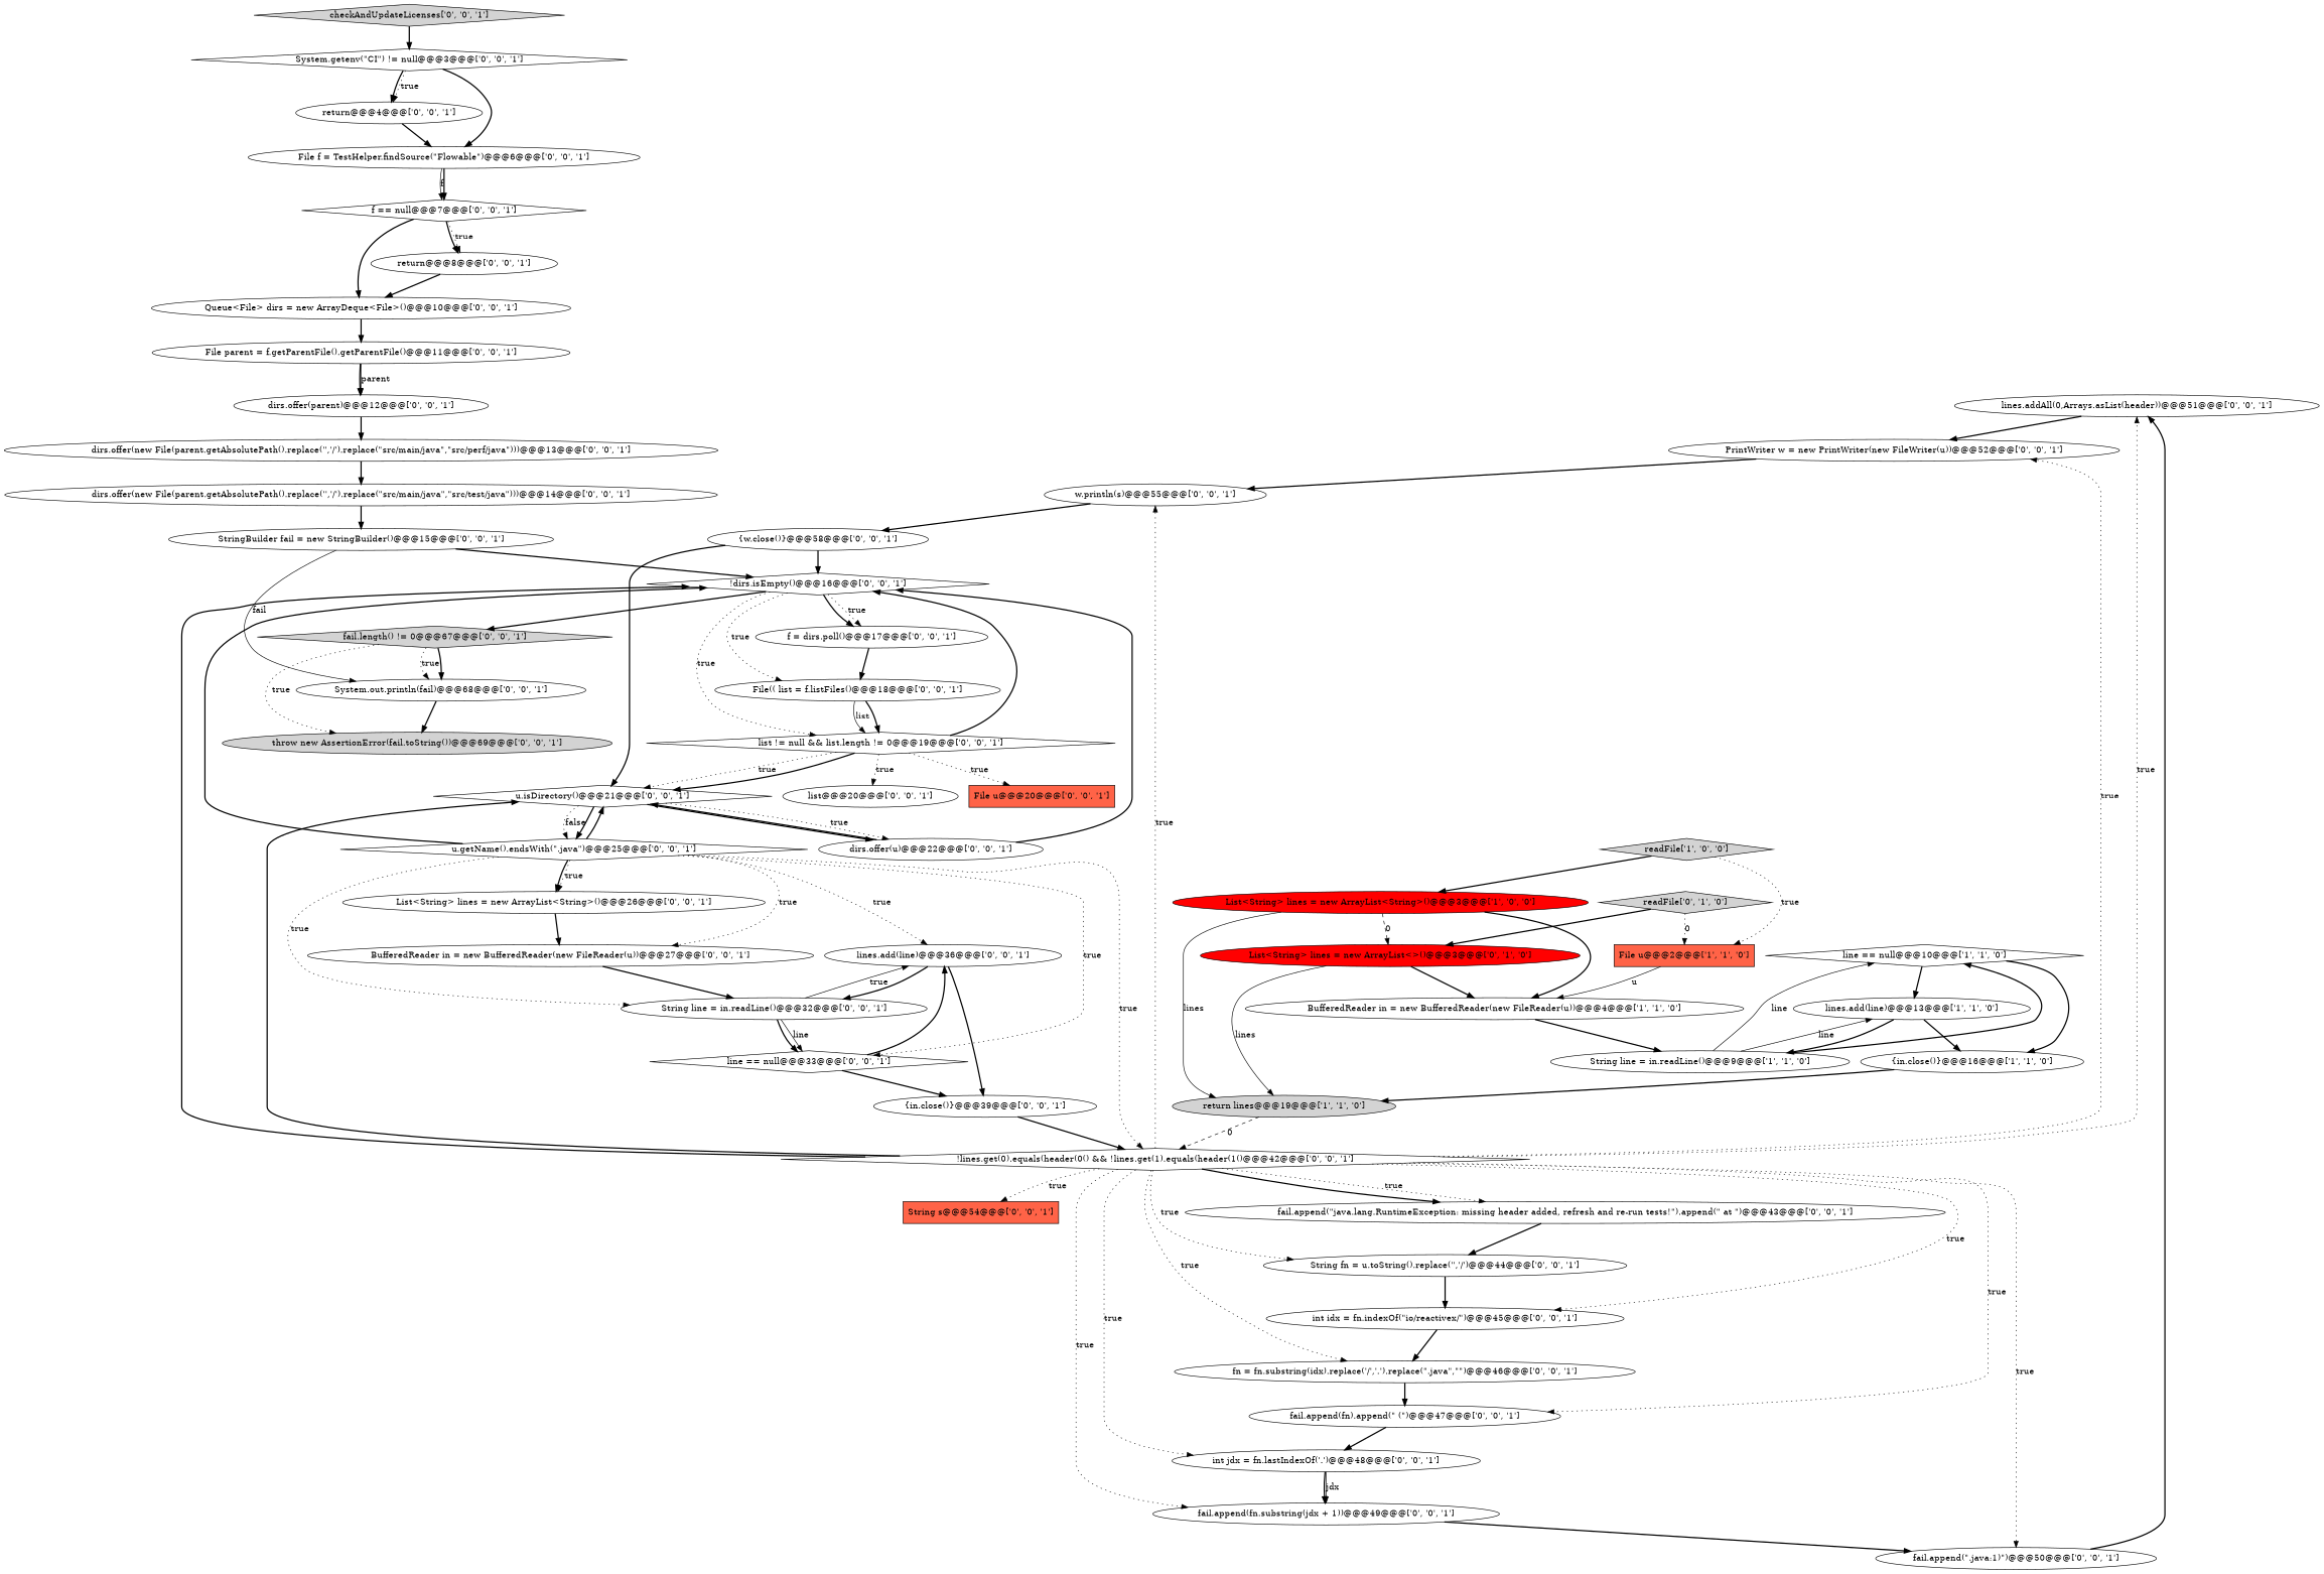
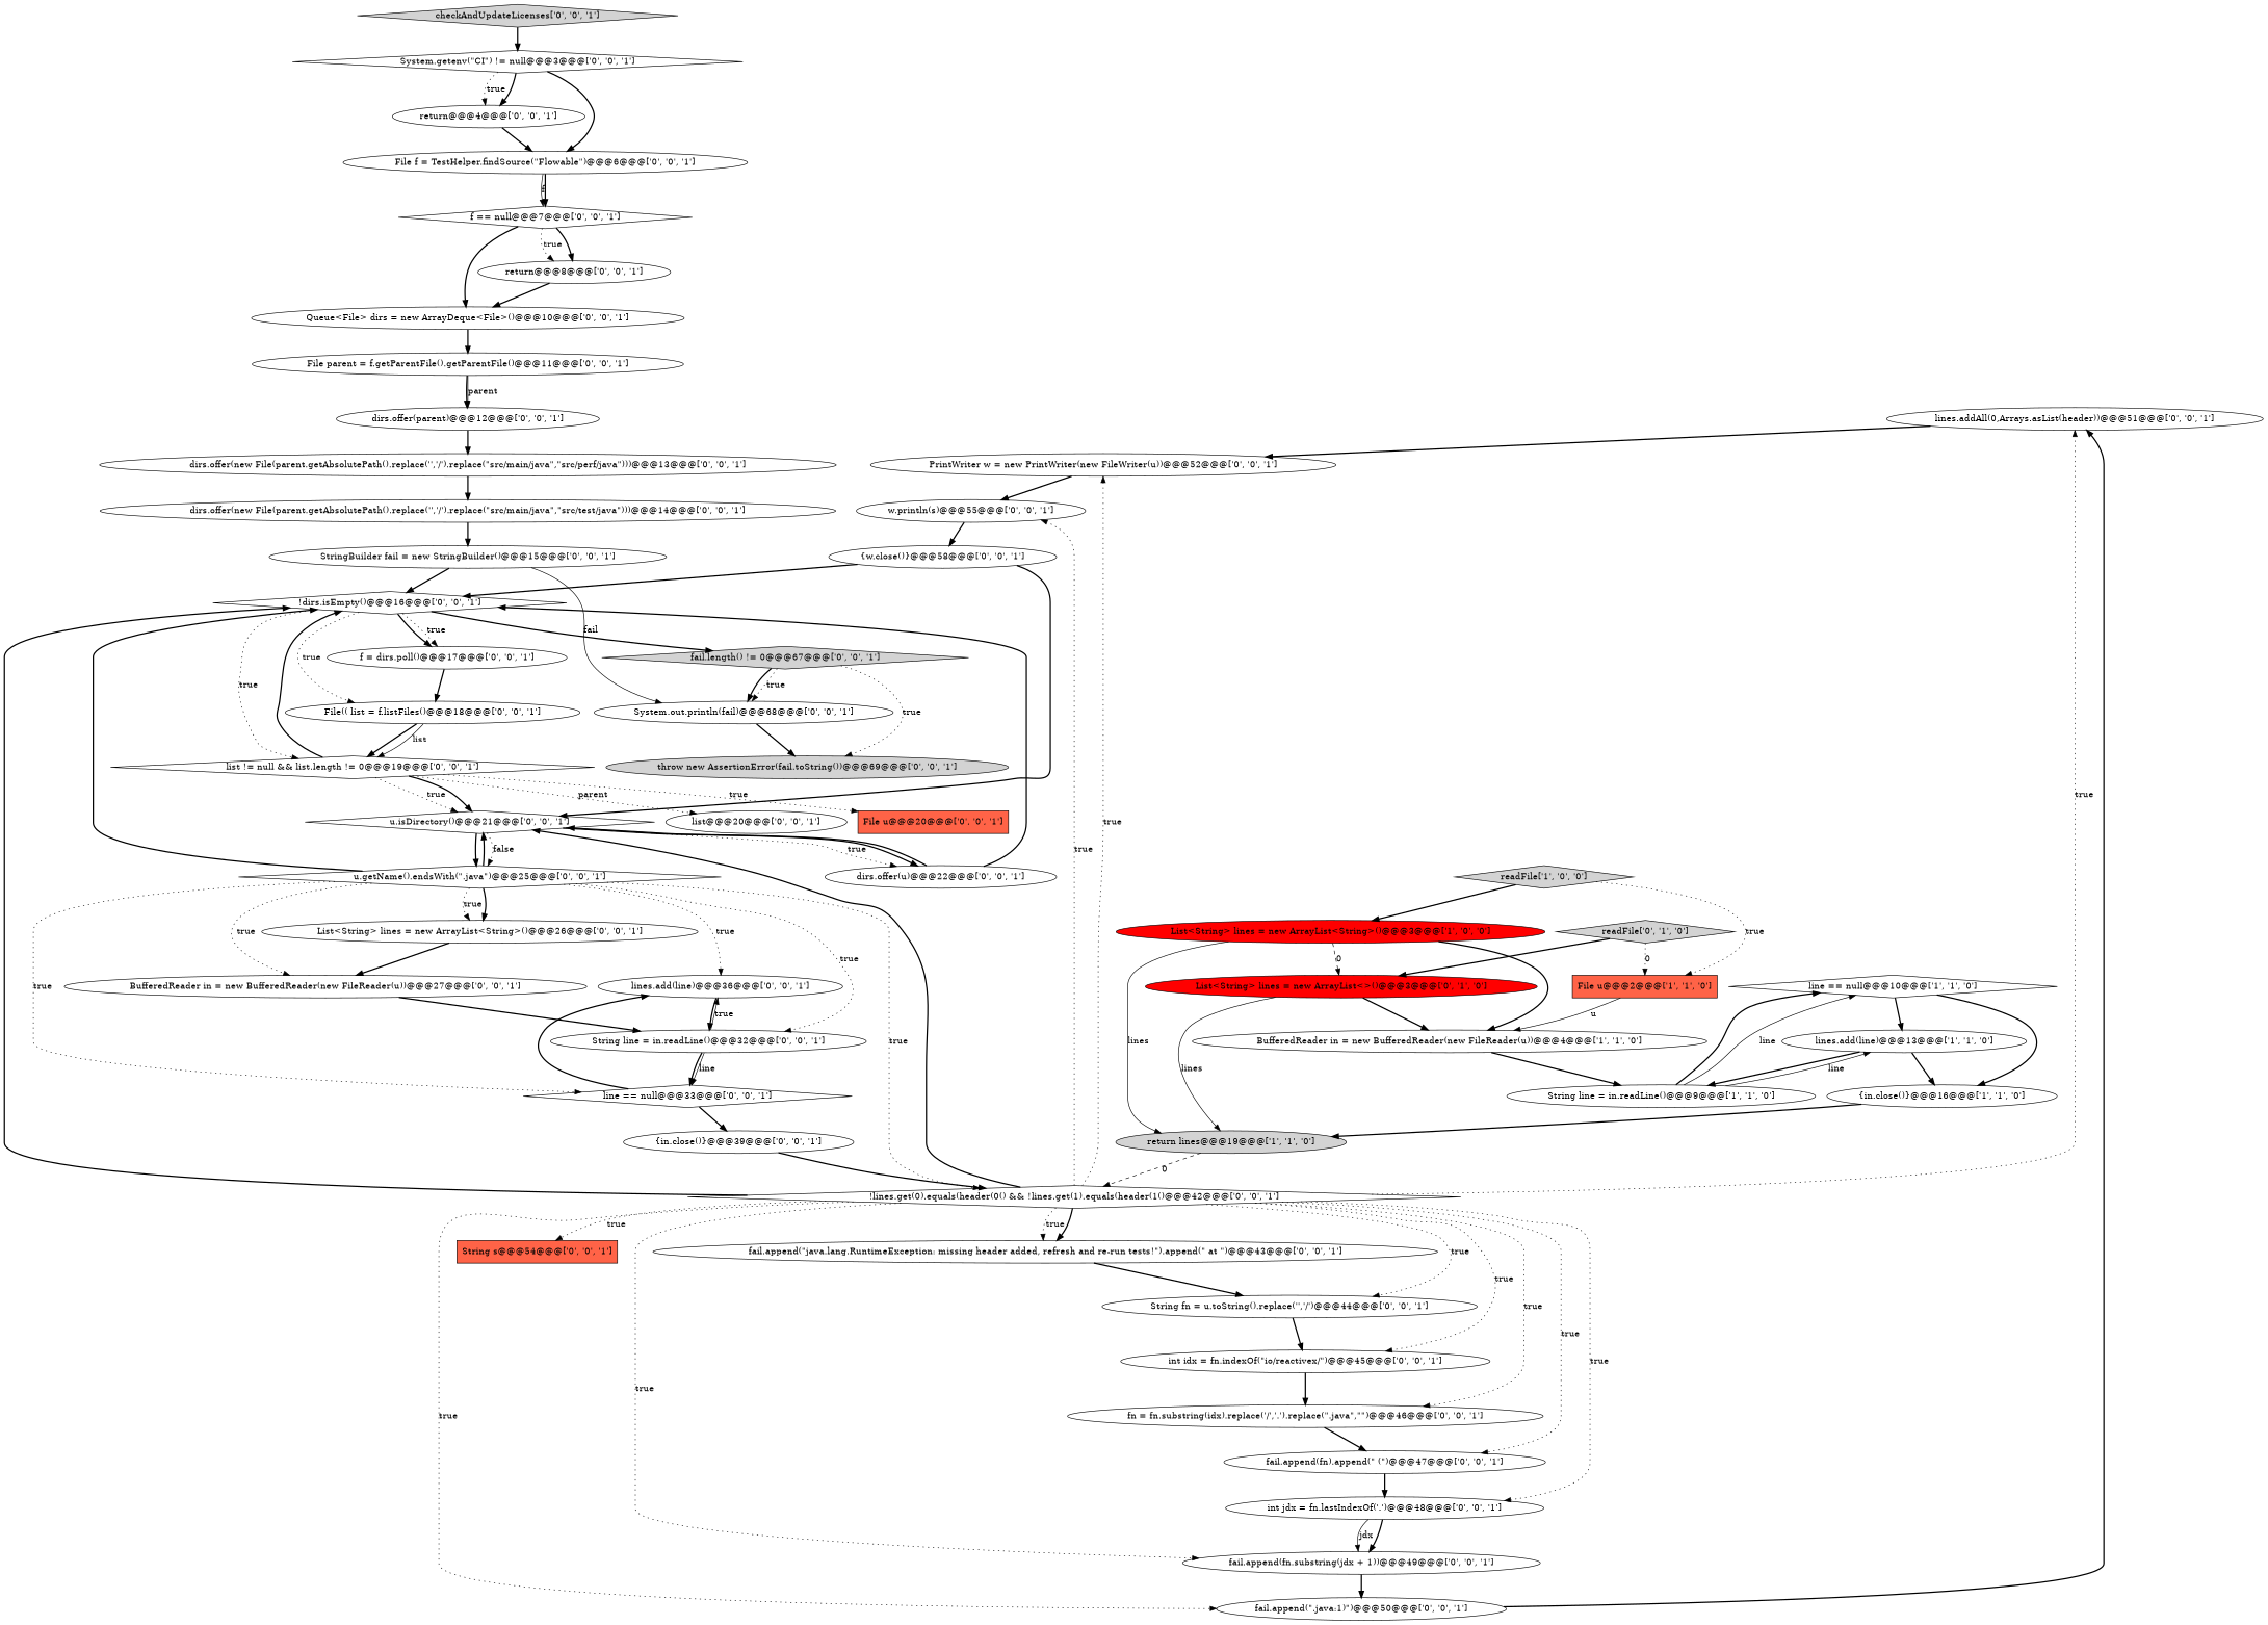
  digraph {
    node [fillcolor=white shape=ellipse style=filled]
    edge [style=bold]
    n1 [label="lines.addAll(0,Arrays.asList(header))@@@51@@@['0', '0', '1']"]
    n2 [label="PrintWriter w = new PrintWriter(new FileWriter(u))@@@52@@@['0', '0', '1']"]
    n3 [label="w.println(s)@@@55@@@['0', '0', '1']"]
    n4 [fillcolor=tomato label="String s@@@54@@@['0', '0', '1']" shape=box]
    n5 [label="list@@@20@@@['0', '0', '1']"]
    n6 [fillcolor=lightgray label="throw new AssertionError(fail.toString())@@@69@@@['0', '0', '1']"]
    n7 [label="dirs.offer(u)@@@22@@@['0', '0', '1']"]
    n8 [label="!dirs.isEmpty()@@@16@@@['0', '0', '1']" shape=diamond]
    n9 [label="u.isDirectory()@@@21@@@['0', '0', '1']" shape=diamond]
    n10 [label="File(( list = f.listFiles()@@@18@@@['0', '0', '1']"]
    n11 [label="list != null && list.length != 0@@@19@@@['0', '0', '1']" shape=diamond]
    n12 [label="f = dirs.poll()@@@17@@@['0', '0', '1']"]
    n13 [fillcolor=lightgray label="fail.length() != 0@@@67@@@['0', '0', '1']" shape=diamond]
    n14 [label="u.getName().endsWith(\".java\")@@@25@@@['0', '0', '1']" shape=diamond]
    n15 [fillcolor=tomato label="File u@@@20@@@['0', '0', '1']" shape=box]
    n16 [label="System.out.println(fail)@@@68@@@['0', '0', '1']"]
    n17 [label="return@@@4@@@['0', '0', '1']"]
    n18 [label="File f = TestHelper.findSource(\"Flowable\")@@@6@@@['0', '0', '1']"]
    n19 [label="f == null@@@7@@@['0', '0', '1']" shape=diamond]
    n20 [label="StringBuilder fail = new StringBuilder()@@@15@@@['0', '0', '1']"]
    n21 [label="{in.close()}@@@39@@@['0', '0', '1']"]
    n22 [label="!lines.get(0).equals(header(0() && !lines.get(1).equals(header(1()@@@42@@@['0', '0', '1']" shape=diamond]
    n23 [label="fn = fn.substring(idx).replace('/','.').replace(\".java\",\"\")@@@46@@@['0', '0', '1']"]
    n24 [label="fail.append(fn).append(\" (\")@@@47@@@['0', '0', '1']"]
    n25 [label="fail.append(\"java.lang.RuntimeException: missing header added, refresh and re-run tests!\").append(\" at \")@@@43@@@['0', '0', '1']"]
    n26 [label="String fn = u.toString().replace('\','/')@@@44@@@['0', '0', '1']"]
    n27 [label="fail.append(\".java:1)\")@@@50@@@['0', '0', '1']"]
    n28 [label="int jdx = fn.lastIndexOf('.')@@@48@@@['0', '0', '1']"]
    n29 [label="int idx = fn.indexOf(\"io/reactivex/\")@@@45@@@['0', '0', '1']"]
    n30 [label="fail.append(fn.substring(jdx + 1))@@@49@@@['0', '0', '1']"]
    n31 [label="{in.close()}@@@16@@@['1', '1', '0']"]
    n32 [fillcolor=lightgray label="return lines@@@19@@@['1', '1', '0']"]
    n33 [label="{w.close()}@@@58@@@['0', '0', '1']"]
    n34 [label="line == null@@@10@@@['1', '1', '0']" shape=diamond]
    n35 [label="lines.add(line)@@@13@@@['1', '1', '0']"]
    n36 [label="String line = in.readLine()@@@9@@@['1', '1', '0']"]
    n37 [label="dirs.offer(new File(parent.getAbsolutePath().replace('\','/').replace(\"src/main/java\",\"src/perf/java\")))@@@13@@@['0', '0', '1']"]
    n38 [label="dirs.offer(new File(parent.getAbsolutePath().replace('\','/').replace(\"src/main/java\",\"src/test/java\")))@@@14@@@['0', '0', '1']"]
    n39 [fillcolor=red label="List<String> lines = new ArrayList<String>()@@@3@@@['1', '0', '0']"]
    n40 [label="BufferedReader in = new BufferedReader(new FileReader(u))@@@4@@@['1', '1', '0']"]
    n41 [fillcolor=red label="List<String> lines = new ArrayList<>()@@@3@@@['0', '1', '0']"]
    n42 [label="BufferedReader in = new BufferedReader(new FileReader(u))@@@27@@@['0', '0', '1']"]
    n43 [label="String line = in.readLine()@@@32@@@['0', '0', '1']"]
    n44 [label="line == null@@@33@@@['0', '0', '1']" shape=diamond]
    n45 [label="List<String> lines = new ArrayList<String>()@@@26@@@['0', '0', '1']"]
    n46 [label="lines.add(line)@@@36@@@['0', '0', '1']"]
    n47 [fillcolor=lightgray label="checkAndUpdateLicenses['0', '0', '1']" shape=diamond]
    n48 [label="System.getenv(\"CI\") != null@@@3@@@['0', '0', '1']" shape=diamond]
    n49 [fillcolor=tomato label="File u@@@2@@@['1', '1', '0']" shape=box]
    n50 [label="File parent = f.getParentFile().getParentFile()@@@11@@@['0', '0', '1']"]
    n51 [label="dirs.offer(parent)@@@12@@@['0', '0', '1']"]
    n52 [fillcolor=lightgray label="readFile['0', '1', '0']" shape=diamond]
    n53 [label="return@@@8@@@['0', '0', '1']"]
    n54 [label="Queue<File> dirs = new ArrayDeque<File>()@@@10@@@['0', '0', '1']"]
    n55 [fillcolor=lightgray label="readFile['1', '0', '0']" shape=diamond]
    n1 -> n2
    n2 -> n3
    n3 -> n33
    n7 -> n8
    n7 -> n9
    n8 -> n10 [label=true style=dotted]
    n8 -> n11 [label=true style=dotted]
    n8 -> n12 [label=true style=dotted]
    n8 -> n12
    n8 -> n13
    n9 -> n7
    n9 -> n7 [label=true style=dotted]
    n9 -> n14
    n9 -> n14 [label=false style=dotted]
    n10 -> n11
    n10 -> n11 [label=list style=solid]
-   n11 -> n5 [label=true style=dotted]
+   n11 -> n5 [label=parent style=dotted]
    n11 -> n8
    n11 -> n9 [label=true style=dotted]
    n11 -> n9
    n11 -> n15 [label=true style=dotted]
    n12 -> n10
    n13 -> n6 [label=true style=dotted]
    n13 -> n16 [label=true style=dotted]
    n13 -> n16
    n14 -> n8
    n14 -> n9
    n14 -> n22 [label=true style=dotted]
    n14 -> n42 [label=true style=dotted]
    n14 -> n43 [label=true style=dotted]
    n14 -> n44 [label=true style=dotted]
    n14 -> n45
    n14 -> n45 [label=true style=dotted]
    n14 -> n46 [label=true style=dotted]
    n16 -> n6
    n17 -> n18
    n18 -> n19 [label=f style=solid]
    n18 -> n19
    n19 -> n53
    n19 -> n53 [label=true style=dotted]
    n19 -> n54
    n20 -> n8
    n20 -> n16 [label=fail style=solid]
    n21 -> n22
    n22 -> n1 [label=true style=dotted]
    n22 -> n2 [label=true style=dotted]
    n22 -> n3 [label=true style=dotted]
    n22 -> n4 [label=true style=dotted]
    n22 -> n8
    n22 -> n9
    n22 -> n23 [label=true style=dotted]
    n22 -> n24 [label=true style=dotted]
    n22 -> n25 [label=true style=dotted]
    n22 -> n25
    n22 -> n26 [label=true style=dotted]
    n22 -> n27 [label=true style=dotted]
    n22 -> n28 [label=true style=dotted]
    n22 -> n29 [label=true style=dotted]
    n22 -> n30 [label=true style=dotted]
    n23 -> n24
    n24 -> n28
    n25 -> n26
    n26 -> n29
    n27 -> n1
    n28 -> n30
    n28 -> n30 [label=jdx style=solid]
    n29 -> n23
    n30 -> n27
    n31 -> n32
    n32 -> n22 [label=0 style=dashed]
    n33 -> n8
    n33 -> n9
    n34 -> n31
    n34 -> n35
    n35 -> n31
    n35 -> n36
    n36 -> n34
    n36 -> n34 [label=line style=solid]
    n36 -> n35 [label=line style=solid]
    n37 -> n38
    n38 -> n20
    n39 -> n32 [label=lines style=solid]
    n39 -> n40
    n39 -> n41 [label=0 style=dashed]
    n40 -> n36
    n41 -> n32 [label=lines style=solid]
    n41 -> n40
    n42 -> n43
    n43 -> n44 [label=line style=solid]
    n43 -> n44
    n43 -> n46 [label=true style=solid]
    n44 -> n21
    n44 -> n46
    n45 -> n42
-   n46 -> n21
    n46 -> n43
    n47 -> n48
    n48 -> n17
    n48 -> n17 [label=true style=dotted]
    n48 -> n18
    n49 -> n40 [label=u style=solid]
    n50 -> n51
    n50 -> n51 [label=parent style=solid]
    n51 -> n37
    n52 -> n41
    n52 -> n49 [label=0 style=dotted]
    n53 -> n54
    n54 -> n50
    n55 -> n39
    n55 -> n49 [label=true style=dotted]
  }
